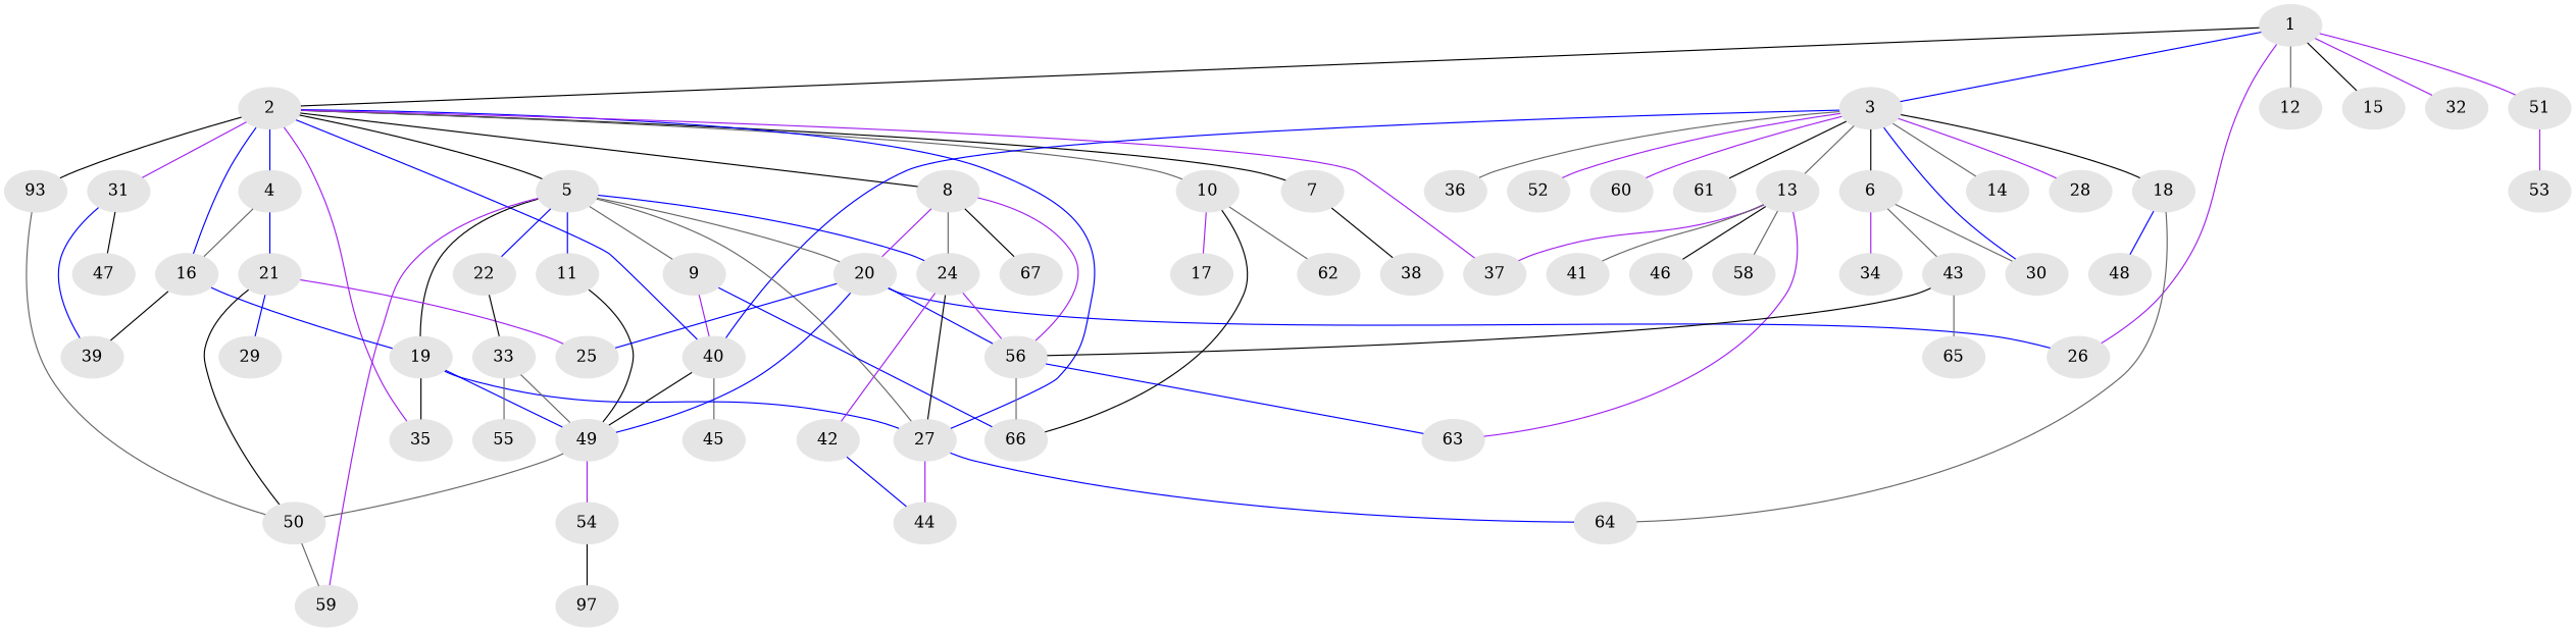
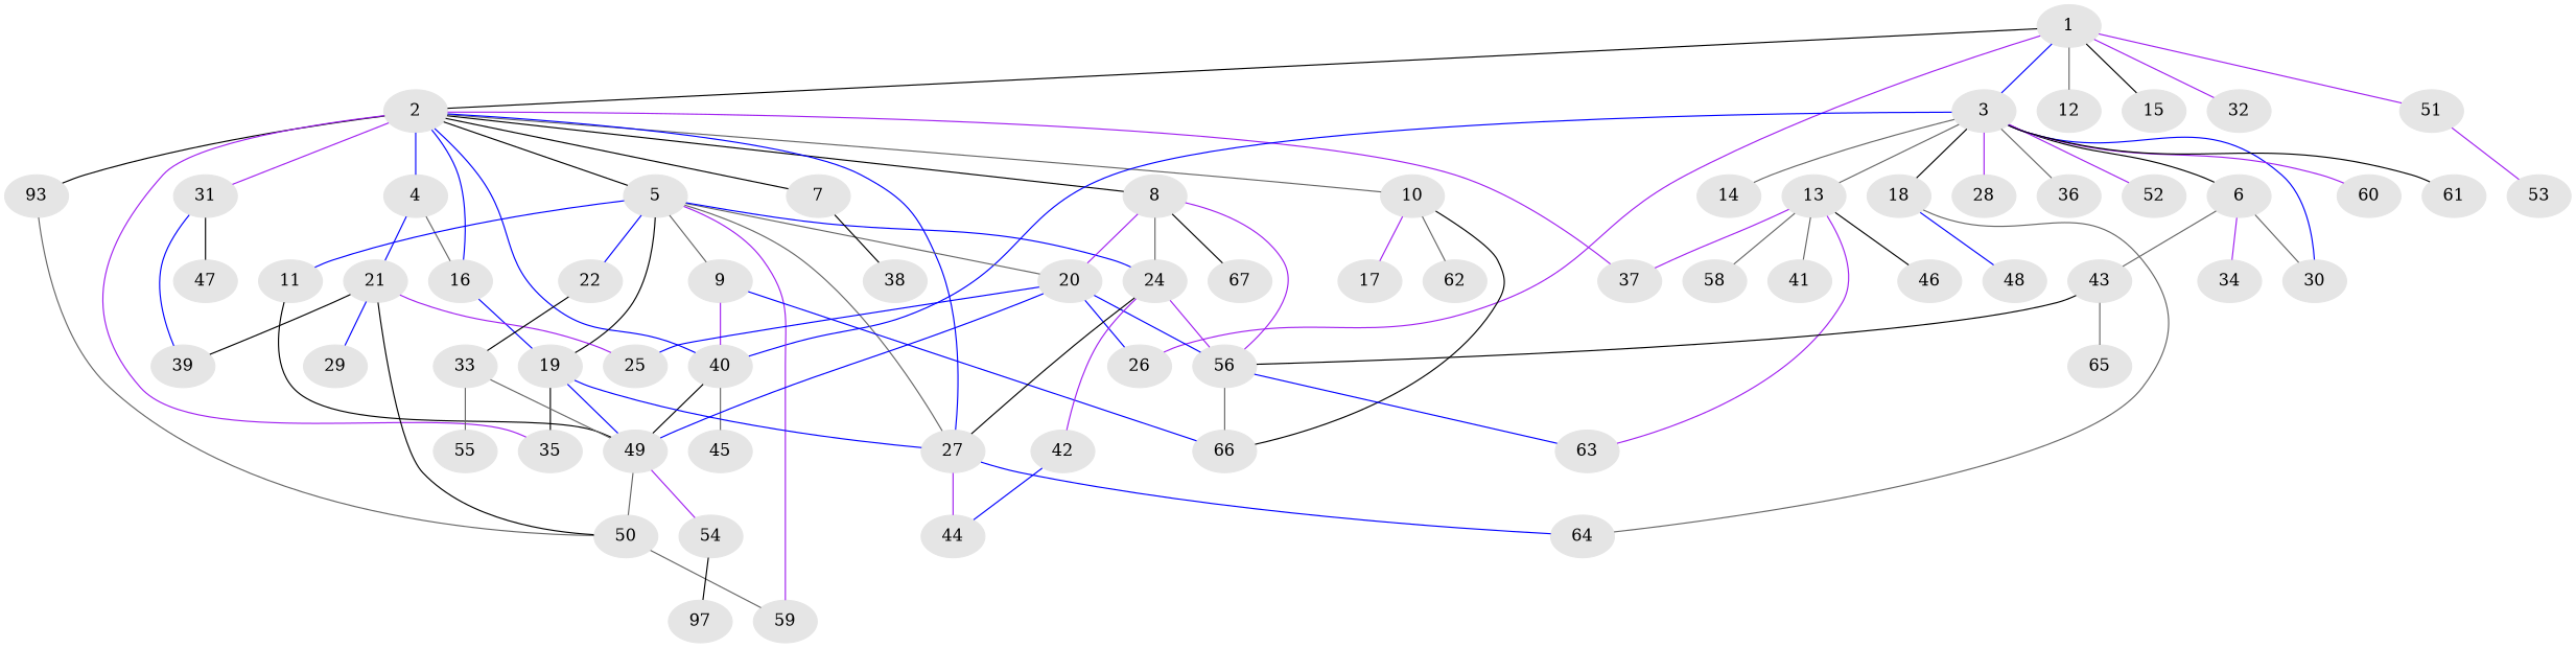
  graph {
    node [color=gray90 style=filled]
    edge [color=blue weight=1.0]
    1
    2
    3
    12
    15
    26
    32
    51
    4
    5
    7
    8
    10
    16
    n15 [label=93]
    27
    31
    35
    37
    40
    6
    13
    14
    18
    28
    30
    36
    52
    60
    61
    53
    21
    9
    11
    19
    20
    22
    24
    59
    38
    56
    67
    66
    17
    62
    39
    50
    64
    44
    47
    49
    45
    34
    43
    41
    46
    58
    63
    48
    25
    29
    33
    42
    65
    54
    55
    n67 [label=97]
    1 -- 2 [color=black]
    1 -- 3
    1 -- 12 [color=gray40]
    1 -- 15 [color=black]
    1 -- 26 [color=purple]
    1 -- 32 [color=purple]
    1 -- 51 [color=purple]
    2 -- 4 [weight=11.0]
    2 -- 5 [color=black]
    2 -- 7 [color=black]
    2 -- 8 [color=black]
    2 -- 10 [color=gray40]
    2 -- 16
    2 -- n15 [color=black weight=2.0]
    2 -- 27
    2 -- 31 [color=purple]
    2 -- 35 [color=purple]
    2 -- 37 [color=purple]
    2 -- 40
    3 -- 40
    3 -- 6 [color=black]
    3 -- 13 [color=gray40]
    3 -- 14 [color=gray40]
    3 -- 18 [color=black weight=2.0]
    3 -- 28 [color=purple]
    3 -- 30
    3 -- 36 [color=gray40]
    3 -- 52 [color=purple]
    3 -- 60 [color=purple]
    3 -- 61 [color=black]
    51 -- 53 [color=purple]
    4 -- 16 [color=gray40]
    4 -- 21
    5 -- 27 [color=gray40]
    5 -- 9 [color=gray40]
    5 -- 11 [weight=2.0]
    5 -- 19 [color=black weight=5.0]
    5 -- 20 [color=gray40]
    5 -- 22
    5 -- 24
    5 -- 59 [color=purple]
    7 -- 38 [color=black]
    8 -- 20 [color=purple]
    8 -- 24 [color=gray40]
    8 -- 56 [color=purple]
    8 -- 67 [color=black]
    10 -- 66 [color=black]
    10 -- 17 [color=purple]
    10 -- 62 [color=gray40]
    16 -- 19
-   16 -- 39 [color=black]
+   21 -- 39 [color=black]
    n15 -- 50 [color=gray40]
    27 -- 64
    27 -- 44 [color=purple weight=3.0]
    31 -- 39
    31 -- 47 [color=black]
    40 -- 49 [color=black]
    40 -- 45 [color=gray40]
    6 -- 30 [color=gray40 weight=3.0]
    6 -- 34 [color=purple]
    6 -- 43 [color=gray40]
    13 -- 37 [color=purple]
    13 -- 41 [color=gray40]
    13 -- 46 [color=black]
    13 -- 58 [color=gray40]
    13 -- 63 [color=purple]
    18 -- 64 [color=gray40]
    18 -- 48
    21 -- 50 [color=black]
    21 -- 25 [color=purple]
    21 -- 29
    9 -- 40 [color=purple]
    9 -- 66
    11 -- 49 [color=black]
    19 -- 27
    19 -- 35 [color=black]
    19 -- 49
    20 -- 26
    20 -- 56
    20 -- 49
    20 -- 25 [weight=2.0]
    22 -- 33 [color=black]
    24 -- 27 [color=black]
    24 -- 56 [color=purple weight=7.0]
    24 -- 42 [color=purple]
    56 -- 66 [color=gray40]
    56 -- 63
    50 -- 59 [color=gray40]
    49 -- 50 [color=gray40 weight=3.0]
    49 -- 54 [color=purple]
    43 -- 56 [color=black]
    43 -- 65 [color=gray40]
    33 -- 49 [color=gray40]
    33 -- 55 [color=gray40]
    42 -- 44
    54 -- n67 [color=black]
  }
